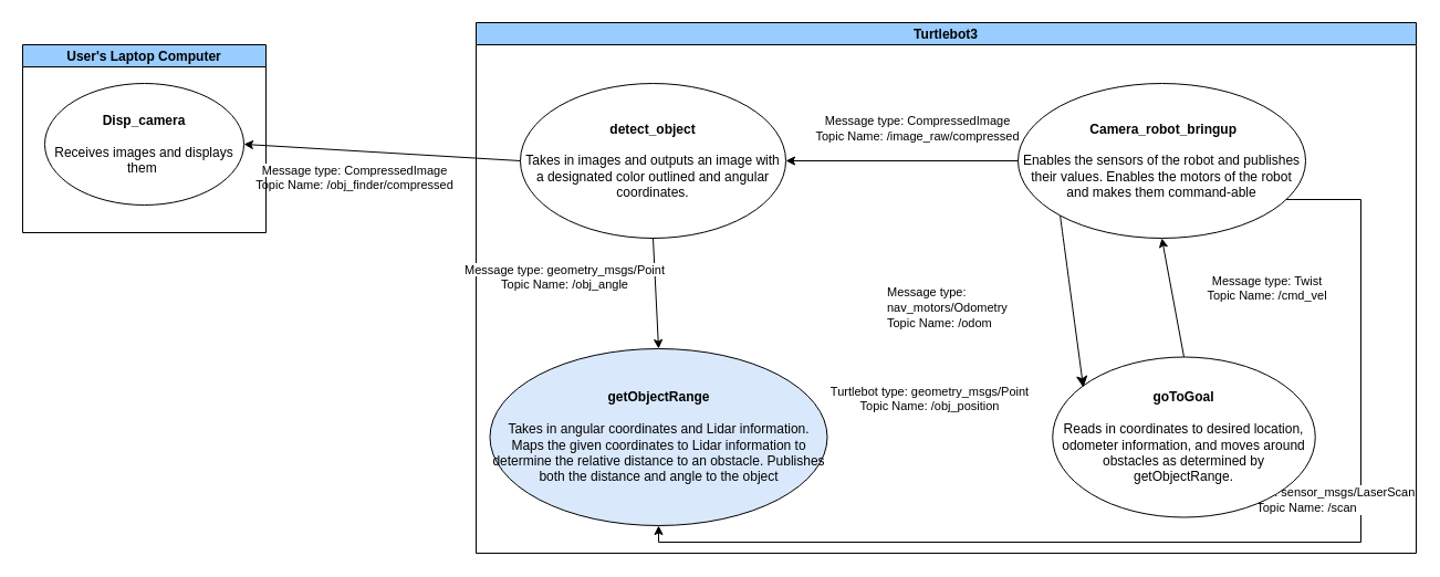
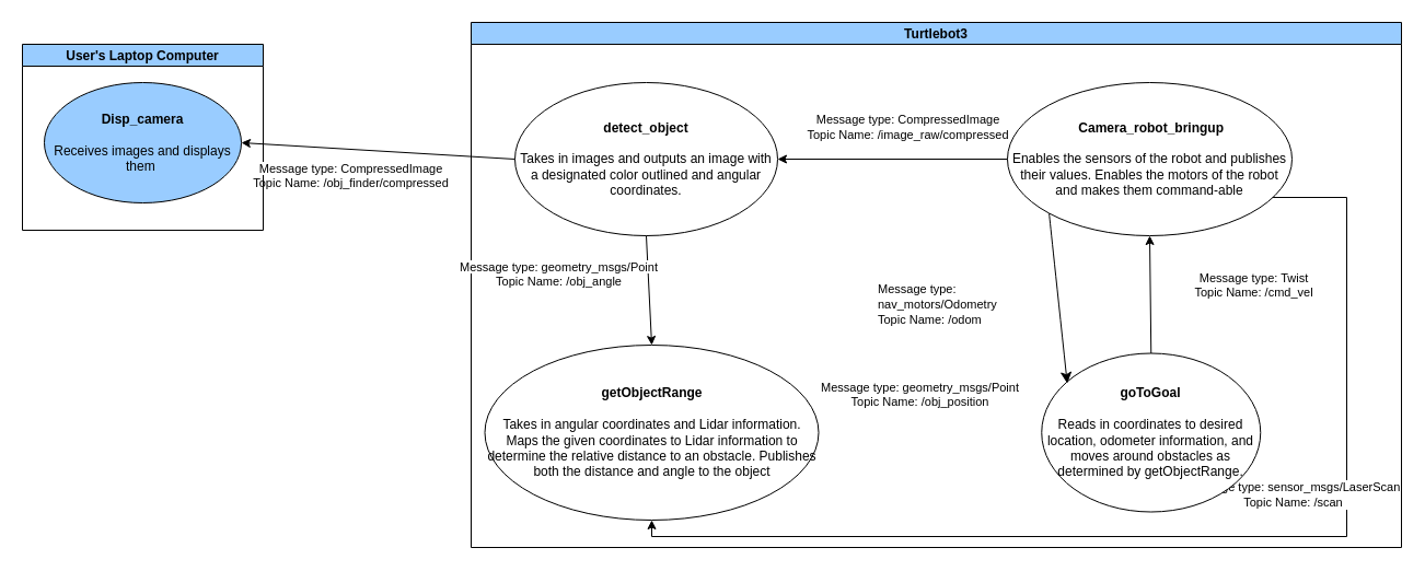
  <mxCell id="0" />
  <mxCell id="1" parent="0" />
  <mxCell id="2" value="User's Laptop Computer" style="swimlane;startSize=20;horizontal=1;containerType=tree;newEdgeStyle={&quot;edgeStyle&quot;:&quot;elbowEdgeStyle&quot;,&quot;startArrow&quot;:&quot;none&quot;,&quot;endArrow&quot;:&quot;none&quot;};fillColor=#99CCFF;" parent="1" vertex="1"><mxGeometry x="20" y="40" width="220" height="170" as="geometry" /></mxCell>
- <mxCell id="3" value="&lt;b&gt;Disp_camera&lt;/b&gt;&lt;div&gt;&lt;b&gt;&lt;br&gt;&lt;/b&gt;&lt;/div&gt;&lt;div&gt;Receives images and displays them&amp;nbsp;&lt;/div&gt;" style="ellipse;whiteSpace=wrap;html=1;" parent="2" vertex="1"><mxGeometry x="20" y="35" width="180" height="110" as="geometry" /></mxCell>
+ <mxCell id="3" value="&lt;b&gt;Disp_camera&lt;/b&gt;&lt;div&gt;&lt;b&gt;&lt;br&gt;&lt;/b&gt;&lt;/div&gt;&lt;div&gt;Receives images and displays them&amp;nbsp;&lt;/div&gt;" style="ellipse;whiteSpace=wrap;html=1;fillColor=#99ccff;" parent="2" vertex="1"><mxGeometry x="20" y="35" width="180" height="110" as="geometry" /></mxCell>
  <mxCell id="4" value="Turtlebot3" style="swimlane;startSize=20;horizontal=1;containerType=tree;newEdgeStyle={&quot;edgeStyle&quot;:&quot;elbowEdgeStyle&quot;,&quot;startArrow&quot;:&quot;none&quot;,&quot;endArrow&quot;:&quot;none&quot;};fillColor=#99CCFF;" parent="1" vertex="1"><mxGeometry x="430" y="20" width="850" height="480" as="geometry" /></mxCell>
  <mxCell id="5" style="edgeStyle=orthogonalEdgeStyle;rounded=0;orthogonalLoop=1;jettySize=auto;html=1;exitX=1;exitY=1;exitDx=0;exitDy=0;entryX=0.5;entryY=1;entryDx=0;entryDy=0;" parent="4" source="7" target="8" edge="1"><mxGeometry relative="1" as="geometry"><Array as="points"><mxPoint x="800" y="160" /><mxPoint x="800" y="470" /><mxPoint x="165" y="470" /></Array></mxGeometry></mxCell>
  <mxCell id="6" value="Message type: sensor_msgs/LaserScan&lt;br&gt;Topic Name: /scan" style="edgeLabel;html=1;align=center;verticalAlign=middle;resizable=0;points=[];" parent="5" vertex="1" connectable="0"><mxGeometry x="-0.593" y="3" relative="1" as="geometry"><mxPoint x="-53" y="158" as="offset" /></mxGeometry></mxCell>
  <mxCell id="7" value="&lt;b&gt;&amp;nbsp;Camera_robot_bringup&lt;/b&gt;&lt;div&gt;&lt;b&gt;&lt;br&gt;&lt;/b&gt;&lt;/div&gt;&lt;div&gt;Enables the sensors of the robot and publishes their values. Enables the motors of the robot and makes them command-able&lt;/div&gt;" style="ellipse;whiteSpace=wrap;html=1;" parent="4" vertex="1"><mxGeometry x="490" y="55" width="260" height="140" as="geometry" /></mxCell>
- <mxCell id="8" value="&lt;b&gt;getObjectRange&lt;/b&gt;&lt;div&gt;&lt;b&gt;&lt;br&gt;&lt;/b&gt;&lt;/div&gt;&lt;div&gt;Takes in angular coordinates and Lidar information. Maps the given coordinates to Lidar information to determine the relative distance to an obstacle. Publishes both the distance and angle to the object&lt;/div&gt;" style="ellipse;whiteSpace=wrap;html=1;fillColor=#dae8fc;" parent="4" vertex="1"><mxGeometry x="12.5" y="295" width="305" height="160" as="geometry" /></mxCell>
- <mxCell id="9" value="&lt;b&gt;goToGoal&lt;/b&gt;&lt;div&gt;&lt;br&gt;&lt;/div&gt;&lt;div&gt;Reads in coordinates to desired location, odometer information, and moves around obstacles as determined by getObjectRange.&lt;/div&gt;" style="ellipse;whiteSpace=wrap;html=1;" parent="4" vertex="1"><mxGeometry x="521.25" y="302.5" width="237.5" height="145" as="geometry" /></mxCell>
+ <mxCell id="8" value="&lt;b&gt;getObjectRange&lt;/b&gt;&lt;div&gt;&lt;b&gt;&lt;br&gt;&lt;/b&gt;&lt;/div&gt;&lt;div&gt;Takes in angular coordinates and Lidar information. Maps the given coordinates to Lidar information to determine the relative distance to an obstacle. Publishes both the distance and angle to the object&lt;/div&gt;" style="ellipse;whiteSpace=wrap;html=1;" parent="4" vertex="1"><mxGeometry x="12.5" y="295" width="305" height="160" as="geometry" /></mxCell>
+ <mxCell id="9" value="&lt;b&gt;goToGoal&lt;/b&gt;&lt;div&gt;&lt;br&gt;&lt;/div&gt;&lt;div&gt;Reads in coordinates to desired location, odometer information, and moves around obstacles as determined by getObjectRange.&lt;/div&gt;" style="ellipse;whiteSpace=wrap;html=1;" parent="4" vertex="1"><mxGeometry x="521.25" y="302.5" width="200" height="145" as="geometry" /></mxCell>
  <mxCell id="10" value="&lt;b&gt;detect_object&lt;/b&gt;&lt;div&gt;&lt;b&gt;&lt;br&gt;&lt;/b&gt;&lt;/div&gt;&lt;div&gt;Takes in images and outputs an image with a designated color outlined and angular coordinates.&lt;/div&gt;" style="ellipse;whiteSpace=wrap;html=1;" parent="4" vertex="1"><mxGeometry x="40" y="55" width="240" height="140" as="geometry" /></mxCell>
  <mxCell id="11" value="" style="endArrow=classic;html=1;rounded=0;exitX=0.5;exitY=0;exitDx=0;exitDy=0;entryX=0.5;entryY=1;entryDx=0;entryDy=0;" parent="4" source="9" target="7" edge="1"><mxGeometry width="50" height="50" relative="1" as="geometry"><mxPoint x="310" y="230" as="sourcePoint" /><mxPoint x="410" y="210" as="targetPoint" /></mxGeometry></mxCell>
  <mxCell id="12" value="" style="endArrow=classic;html=1;rounded=0;exitX=0.5;exitY=1;exitDx=0;exitDy=0;entryX=0.5;entryY=0;entryDx=0;entryDy=0;" parent="4" source="10" target="8" edge="1"><mxGeometry width="50" height="50" relative="1" as="geometry"><mxPoint x="310" y="260" as="sourcePoint" /><mxPoint x="250" y="200" as="targetPoint" /></mxGeometry></mxCell>
  <mxCell id="13" value="" style="endArrow=classic;html=1;rounded=0;entryX=1;entryY=0.5;entryDx=0;entryDy=0;exitX=0;exitY=0.5;exitDx=0;exitDy=0;" parent="4" source="7" target="10" edge="1"><mxGeometry width="50" height="50" relative="1" as="geometry"><mxPoint x="330" y="190" as="sourcePoint" /><mxPoint x="360" y="210" as="targetPoint" /></mxGeometry></mxCell>
  <mxCell id="14" value="Message type: CompressedImage&lt;div&gt;Topic Name: /image_raw/compressed&lt;/div&gt;" style="edgeLabel;html=1;align=center;verticalAlign=middle;resizable=0;points=[];" parent="13" vertex="1" connectable="0"><mxGeometry x="0.208" y="9" relative="1" as="geometry"><mxPoint x="35" y="-39" as="offset" /></mxGeometry></mxCell>
  <mxCell id="15" value="&lt;span style=&quot;font-size: 11px; background-color: rgb(255, 255, 255);&quot;&gt;Message type: geometry_msgs/Point&lt;/span&gt;&lt;div style=&quot;--tw-scale-x: 1; --tw-scale-y: 1; --tw-pan-x: ; --tw-pan-y: ; --tw-pinch-zoom: ; --tw-scroll-snap-strictness: proximity; --tw-gradient-from-position: ; --tw-gradient-via-position: ; --tw-gradient-to-position: ; --tw-ordinal: ; --tw-slashed-zero: ; --tw-numeric-figure: ; --tw-numeric-spacing: ; --tw-numeric-fraction: ; --tw-ring-inset: ; --tw-ring-offset-width: 0px; --tw-ring-offset-color: #fff; --tw-ring-color: rgb(59 130 246 / .5); --tw-ring-offset-shadow: 0 0 #0000; --tw-ring-shadow: 0 0 #0000; --tw-shadow: 0 0 #0000; --tw-shadow-colored: 0 0 #0000; --tw-blur: ; --tw-brightness: ; --tw-contrast: ; --tw-grayscale: ; --tw-hue-rotate: ; --tw-invert: ; --tw-saturate: ; --tw-sepia: ; --tw-drop-shadow: ; --tw-backdrop-blur: ; --tw-backdrop-brightness: ; --tw-backdrop-contrast: ; --tw-backdrop-grayscale: ; --tw-backdrop-hue-rotate: ; --tw-backdrop-invert: ; --tw-backdrop-opacity: ; --tw-backdrop-saturate: ; --tw-backdrop-sepia: ; font-size: 11px;&quot;&gt;Topic Name: /obj_angle&lt;/div&gt;" style="text;html=1;align=center;verticalAlign=middle;resizable=0;points=[];autosize=1;strokeColor=none;fillColor=none;" parent="4" vertex="1"><mxGeometry x="-20" y="210" width="200" height="40" as="geometry" /></mxCell>
- <mxCell id="16" value="&lt;span style=&quot;--tw-scale-x: 1; --tw-scale-y: 1; --tw-pan-x: ; --tw-pan-y: ; --tw-pinch-zoom: ; --tw-scroll-snap-strictness: proximity; --tw-gradient-from-position: ; --tw-gradient-via-position: ; --tw-gradient-to-position: ; --tw-ordinal: ; --tw-slashed-zero: ; --tw-numeric-figure: ; --tw-numeric-spacing: ; --tw-numeric-fraction: ; --tw-ring-inset: ; --tw-ring-offset-width: 0px; --tw-ring-offset-color: light-dark(#fff, #000000); --tw-ring-color: rgb(59 130 246 / .5); --tw-ring-offset-shadow: 0 0 #0000; --tw-ring-shadow: 0 0 #0000; --tw-shadow: 0 0 #0000; --tw-shadow-colored: 0 0 #0000; --tw-blur: ; --tw-brightness: ; --tw-contrast: ; --tw-grayscale: ; --tw-hue-rotate: ; --tw-invert: ; --tw-saturate: ; --tw-sepia: ; --tw-drop-shadow: ; --tw-backdrop-blur: ; --tw-backdrop-brightness: ; --tw-backdrop-contrast: ; --tw-backdrop-grayscale: ; --tw-backdrop-hue-rotate: ; --tw-backdrop-invert: ; --tw-backdrop-opacity: ; --tw-backdrop-saturate: ; --tw-backdrop-sepia: ; font-size: 11px; background-color: rgb(255, 255, 255);&quot;&gt;Turtlebot type: geometry_msgs/Point&lt;/span&gt;&lt;div style=&quot;--tw-scale-x: 1; --tw-scale-y: 1; --tw-pan-x: ; --tw-pan-y: ; --tw-pinch-zoom: ; --tw-scroll-snap-strictness: proximity; --tw-gradient-from-position: ; --tw-gradient-via-position: ; --tw-gradient-to-position: ; --tw-ordinal: ; --tw-slashed-zero: ; --tw-numeric-figure: ; --tw-numeric-spacing: ; --tw-numeric-fraction: ; --tw-ring-inset: ; --tw-ring-offset-width: 0px; --tw-ring-offset-color: light-dark(#fff, #000000); --tw-ring-color: rgb(59 130 246 / .5); --tw-ring-offset-shadow: 0 0 #0000; --tw-ring-shadow: 0 0 #0000; --tw-shadow: 0 0 #0000; --tw-shadow-colored: 0 0 #0000; --tw-blur: ; --tw-brightness: ; --tw-contrast: ; --tw-grayscale: ; --tw-hue-rotate: ; --tw-invert: ; --tw-saturate: ; --tw-sepia: ; --tw-drop-shadow: ; --tw-backdrop-blur: ; --tw-backdrop-brightness: ; --tw-backdrop-contrast: ; --tw-backdrop-grayscale: ; --tw-backdrop-hue-rotate: ; --tw-backdrop-invert: ; --tw-backdrop-opacity: ; --tw-backdrop-saturate: ; --tw-backdrop-sepia: ; font-size: 11px;&quot;&gt;Topic Name: /obj_position&lt;/div&gt;" style="text;html=1;align=center;verticalAlign=middle;resizable=0;points=[];autosize=1;strokeColor=none;fillColor=none;" parent="4" vertex="1"><mxGeometry x="310" y="320" width="200" height="40" as="geometry" /></mxCell>
+ <mxCell id="16" value="&lt;span style=&quot;--tw-scale-x: 1; --tw-scale-y: 1; --tw-pan-x: ; --tw-pan-y: ; --tw-pinch-zoom: ; --tw-scroll-snap-strictness: proximity; --tw-gradient-from-position: ; --tw-gradient-via-position: ; --tw-gradient-to-position: ; --tw-ordinal: ; --tw-slashed-zero: ; --tw-numeric-figure: ; --tw-numeric-spacing: ; --tw-numeric-fraction: ; --tw-ring-inset: ; --tw-ring-offset-width: 0px; --tw-ring-offset-color: light-dark(#fff, #000000); --tw-ring-color: rgb(59 130 246 / .5); --tw-ring-offset-shadow: 0 0 #0000; --tw-ring-shadow: 0 0 #0000; --tw-shadow: 0 0 #0000; --tw-shadow-colored: 0 0 #0000; --tw-blur: ; --tw-brightness: ; --tw-contrast: ; --tw-grayscale: ; --tw-hue-rotate: ; --tw-invert: ; --tw-saturate: ; --tw-sepia: ; --tw-drop-shadow: ; --tw-backdrop-blur: ; --tw-backdrop-brightness: ; --tw-backdrop-contrast: ; --tw-backdrop-grayscale: ; --tw-backdrop-hue-rotate: ; --tw-backdrop-invert: ; --tw-backdrop-opacity: ; --tw-backdrop-saturate: ; --tw-backdrop-sepia: ; font-size: 11px; background-color: rgb(255, 255, 255);&quot;&gt;Message type: geometry_msgs/Point&lt;/span&gt;&lt;div style=&quot;--tw-scale-x: 1; --tw-scale-y: 1; --tw-pan-x: ; --tw-pan-y: ; --tw-pinch-zoom: ; --tw-scroll-snap-strictness: proximity; --tw-gradient-from-position: ; --tw-gradient-via-position: ; --tw-gradient-to-position: ; --tw-ordinal: ; --tw-slashed-zero: ; --tw-numeric-figure: ; --tw-numeric-spacing: ; --tw-numeric-fraction: ; --tw-ring-inset: ; --tw-ring-offset-width: 0px; --tw-ring-offset-color: light-dark(#fff, #000000); --tw-ring-color: rgb(59 130 246 / .5); --tw-ring-offset-shadow: 0 0 #0000; --tw-ring-shadow: 0 0 #0000; --tw-shadow: 0 0 #0000; --tw-shadow-colored: 0 0 #0000; --tw-blur: ; --tw-brightness: ; --tw-contrast: ; --tw-grayscale: ; --tw-hue-rotate: ; --tw-invert: ; --tw-saturate: ; --tw-sepia: ; --tw-drop-shadow: ; --tw-backdrop-blur: ; --tw-backdrop-brightness: ; --tw-backdrop-contrast: ; --tw-backdrop-grayscale: ; --tw-backdrop-hue-rotate: ; --tw-backdrop-invert: ; --tw-backdrop-opacity: ; --tw-backdrop-saturate: ; --tw-backdrop-sepia: ; font-size: 11px;&quot;&gt;Topic Name: /obj_position&lt;/div&gt;" style="text;html=1;align=center;verticalAlign=middle;resizable=0;points=[];autosize=1;strokeColor=none;fillColor=none;" parent="4" vertex="1"><mxGeometry x="310" y="320" width="200" height="40" as="geometry" /></mxCell>
  <mxCell id="17" value="&lt;span style=&quot;--tw-scale-x: 1; --tw-scale-y: 1; --tw-pan-x: ; --tw-pan-y: ; --tw-pinch-zoom: ; --tw-scroll-snap-strictness: proximity; --tw-gradient-from-position: ; --tw-gradient-via-position: ; --tw-gradient-to-position: ; --tw-ordinal: ; --tw-slashed-zero: ; --tw-numeric-figure: ; --tw-numeric-spacing: ; --tw-numeric-fraction: ; --tw-ring-inset: ; --tw-ring-offset-width: 0px; --tw-ring-offset-color: #fff; --tw-ring-color: rgb(59 130 246 / .5); --tw-ring-offset-shadow: 0 0 #0000; --tw-ring-shadow: 0 0 #0000; --tw-shadow: 0 0 #0000; --tw-shadow-colored: 0 0 #0000; --tw-blur: ; --tw-brightness: ; --tw-contrast: ; --tw-grayscale: ; --tw-hue-rotate: ; --tw-invert: ; --tw-saturate: ; --tw-sepia: ; --tw-drop-shadow: ; --tw-backdrop-blur: ; --tw-backdrop-brightness: ; --tw-backdrop-contrast: ; --tw-backdrop-grayscale: ; --tw-backdrop-hue-rotate: ; --tw-backdrop-invert: ; --tw-backdrop-opacity: ; --tw-backdrop-saturate: ; --tw-backdrop-sepia: ; font-size: 11px; background-color: rgb(255, 255, 255);&quot;&gt;Message type: Twist&lt;/span&gt;&lt;div style=&quot;--tw-scale-x: 1; --tw-scale-y: 1; --tw-pan-x: ; --tw-pan-y: ; --tw-pinch-zoom: ; --tw-scroll-snap-strictness: proximity; --tw-gradient-from-position: ; --tw-gradient-via-position: ; --tw-gradient-to-position: ; --tw-ordinal: ; --tw-slashed-zero: ; --tw-numeric-figure: ; --tw-numeric-spacing: ; --tw-numeric-fraction: ; --tw-ring-inset: ; --tw-ring-offset-width: 0px; --tw-ring-offset-color: #fff; --tw-ring-color: rgb(59 130 246 / .5); --tw-ring-offset-shadow: 0 0 #0000; --tw-ring-shadow: 0 0 #0000; --tw-shadow: 0 0 #0000; --tw-shadow-colored: 0 0 #0000; --tw-blur: ; --tw-brightness: ; --tw-contrast: ; --tw-grayscale: ; --tw-hue-rotate: ; --tw-invert: ; --tw-saturate: ; --tw-sepia: ; --tw-drop-shadow: ; --tw-backdrop-blur: ; --tw-backdrop-brightness: ; --tw-backdrop-contrast: ; --tw-backdrop-grayscale: ; --tw-backdrop-hue-rotate: ; --tw-backdrop-invert: ; --tw-backdrop-opacity: ; --tw-backdrop-saturate: ; --tw-backdrop-sepia: ; font-size: 11px;&quot;&gt;Topic Name: /cmd_vel&lt;/div&gt;" style="text;html=1;align=center;verticalAlign=middle;resizable=0;points=[];autosize=1;strokeColor=none;fillColor=none;" parent="4" vertex="1"><mxGeometry x="650" y="220" width="130" height="40" as="geometry" /></mxCell>
  <mxCell id="18" style="edgeStyle=none;curved=1;rounded=0;orthogonalLoop=1;jettySize=auto;html=1;exitX=0;exitY=1;exitDx=0;exitDy=0;entryX=0.117;entryY=0.19;entryDx=0;entryDy=0;entryPerimeter=0;fontSize=12;startSize=8;endSize=8;" parent="4" source="7" target="9" edge="1"><mxGeometry relative="1" as="geometry" /></mxCell>
  <mxCell id="19" value="&lt;span style=&quot;--tw-scale-x: 1; --tw-scale-y: 1; --tw-pan-x: ; --tw-pan-y: ; --tw-pinch-zoom: ; --tw-scroll-snap-strictness: proximity; --tw-gradient-from-position: ; --tw-gradient-via-position: ; --tw-gradient-to-position: ; --tw-ordinal: ; --tw-slashed-zero: ; --tw-numeric-figure: ; --tw-numeric-spacing: ; --tw-numeric-fraction: ; --tw-ring-inset: ; --tw-ring-offset-width: 0px; --tw-ring-offset-color: light-dark(#fff, #000000); --tw-ring-color: rgb(59 130 246 / .5); --tw-ring-offset-shadow: 0 0 #0000; --tw-ring-shadow: 0 0 #0000; --tw-shadow: 0 0 #0000; --tw-shadow-colored: 0 0 #0000; --tw-blur: ; --tw-brightness: ; --tw-contrast: ; --tw-grayscale: ; --tw-hue-rotate: ; --tw-invert: ; --tw-saturate: ; --tw-sepia: ; --tw-drop-shadow: ; --tw-backdrop-blur: ; --tw-backdrop-brightness: ; --tw-backdrop-contrast: ; --tw-backdrop-grayscale: ; --tw-backdrop-hue-rotate: ; --tw-backdrop-invert: ; --tw-backdrop-opacity: ; --tw-backdrop-saturate: ; --tw-backdrop-sepia: ; font-size: 11px; background-color: light-dark(rgb(255, 255, 255), rgb(18, 18, 18));&quot;&gt;Message type: nav_motors/Odometry&lt;/span&gt;&lt;div style=&quot;--tw-scale-x: 1; --tw-scale-y: 1; --tw-pan-x: ; --tw-pan-y: ; --tw-pinch-zoom: ; --tw-scroll-snap-strictness: proximity; --tw-gradient-from-position: ; --tw-gradient-via-position: ; --tw-gradient-to-position: ; --tw-ordinal: ; --tw-slashed-zero: ; --tw-numeric-figure: ; --tw-numeric-spacing: ; --tw-numeric-fraction: ; --tw-ring-inset: ; --tw-ring-offset-width: 0px; --tw-ring-offset-color: light-dark(#fff, #000000); --tw-ring-color: rgb(59 130 246 / .5); --tw-ring-offset-shadow: 0 0 #0000; --tw-ring-shadow: 0 0 #0000; --tw-shadow: 0 0 #0000; --tw-shadow-colored: 0 0 #0000; --tw-blur: ; --tw-brightness: ; --tw-contrast: ; --tw-grayscale: ; --tw-hue-rotate: ; --tw-invert: ; --tw-saturate: ; --tw-sepia: ; --tw-drop-shadow: ; --tw-backdrop-blur: ; --tw-backdrop-brightness: ; --tw-backdrop-contrast: ; --tw-backdrop-grayscale: ; --tw-backdrop-hue-rotate: ; --tw-backdrop-invert: ; --tw-backdrop-opacity: ; --tw-backdrop-saturate: ; --tw-backdrop-sepia: ; font-size: 11px;&quot;&gt;Topic Name: /odom&lt;/div&gt;" style="text;whiteSpace=wrap;html=1;" parent="4" vertex="1"><mxGeometry x="370" y="230" width="180" height="50" as="geometry" /></mxCell>
  <mxCell id="20" value="&lt;span style=&quot;font-size: 11px; background-color: rgb(255, 255, 255);&quot;&gt;Message type: CompressedImage&lt;/span&gt;&lt;div style=&quot;--tw-scale-x: 1; --tw-scale-y: 1; --tw-pan-x: ; --tw-pan-y: ; --tw-pinch-zoom: ; --tw-scroll-snap-strictness: proximity; --tw-gradient-from-position: ; --tw-gradient-via-position: ; --tw-gradient-to-position: ; --tw-ordinal: ; --tw-slashed-zero: ; --tw-numeric-figure: ; --tw-numeric-spacing: ; --tw-numeric-fraction: ; --tw-ring-inset: ; --tw-ring-offset-width: 0px; --tw-ring-offset-color: #fff; --tw-ring-color: rgb(59 130 246 / .5); --tw-ring-offset-shadow: 0 0 #0000; --tw-ring-shadow: 0 0 #0000; --tw-shadow: 0 0 #0000; --tw-shadow-colored: 0 0 #0000; --tw-blur: ; --tw-brightness: ; --tw-contrast: ; --tw-grayscale: ; --tw-hue-rotate: ; --tw-invert: ; --tw-saturate: ; --tw-sepia: ; --tw-drop-shadow: ; --tw-backdrop-blur: ; --tw-backdrop-brightness: ; --tw-backdrop-contrast: ; --tw-backdrop-grayscale: ; --tw-backdrop-hue-rotate: ; --tw-backdrop-invert: ; --tw-backdrop-opacity: ; --tw-backdrop-saturate: ; --tw-backdrop-sepia: ; font-size: 11px;&quot;&gt;Topic Name: /obj_finder/compressed&lt;/div&gt;" style="text;html=1;align=center;verticalAlign=middle;resizable=0;points=[];autosize=1;strokeColor=none;fillColor=none;" parent="1" vertex="1"><mxGeometry x="220" y="140" width="200" height="40" as="geometry" /></mxCell>
  <mxCell id="21" value="" style="endArrow=classic;html=1;rounded=0;exitX=0;exitY=0.5;exitDx=0;exitDy=0;entryX=1;entryY=0.5;entryDx=0;entryDy=0;" parent="1" source="10" target="3" edge="1"><mxGeometry width="50" height="50" relative="1" as="geometry"><mxPoint x="90" y="280" as="sourcePoint" /><mxPoint x="140" y="230" as="targetPoint" /></mxGeometry></mxCell>
